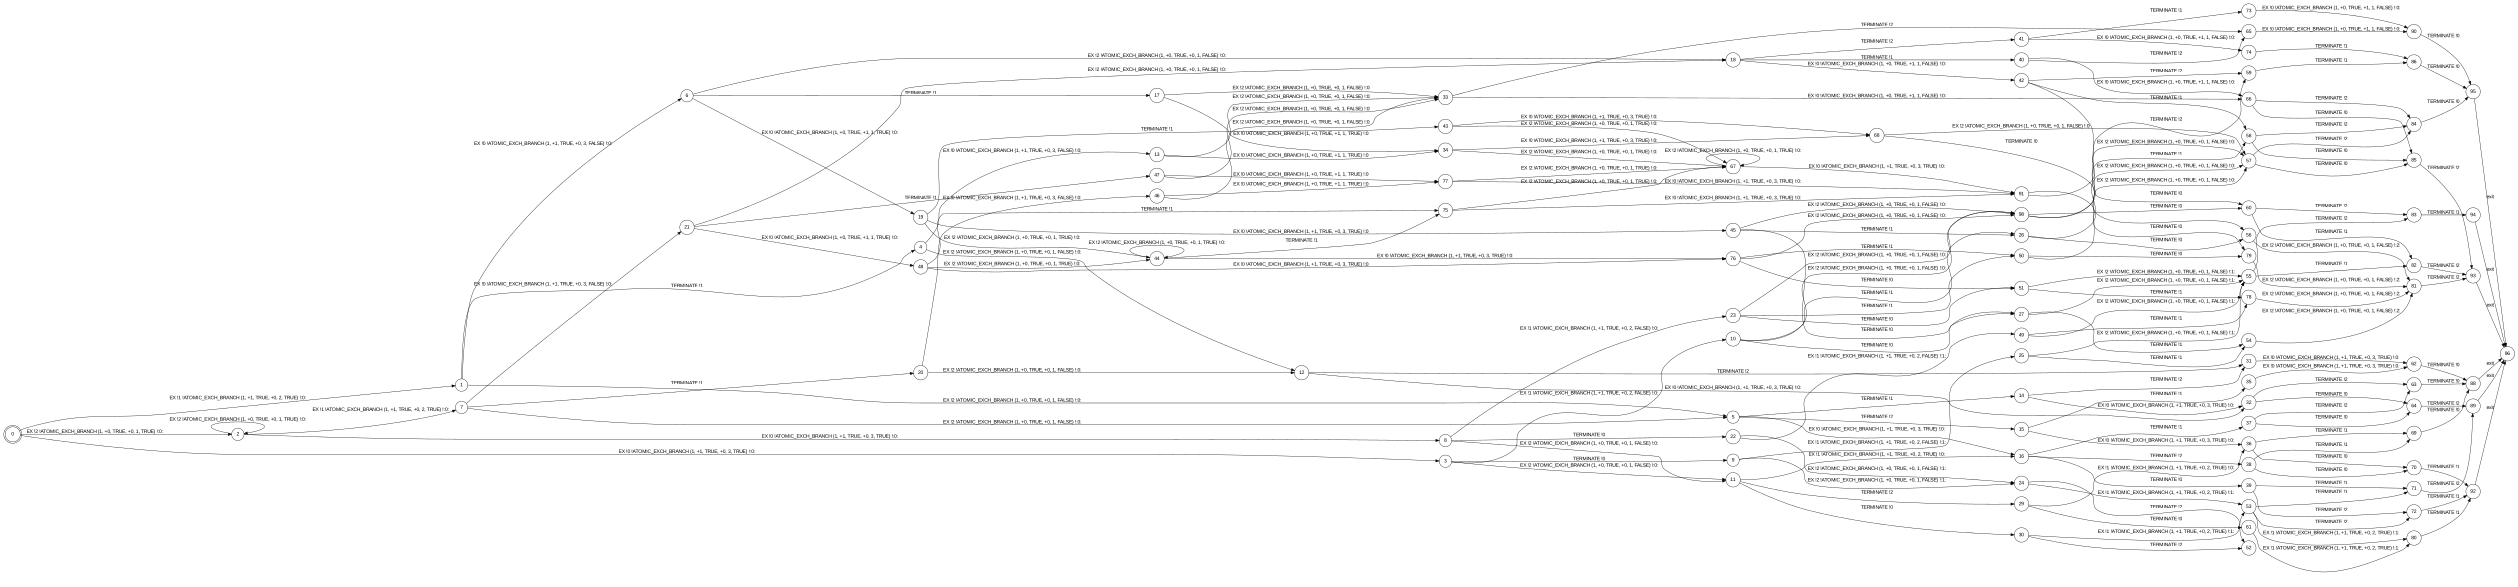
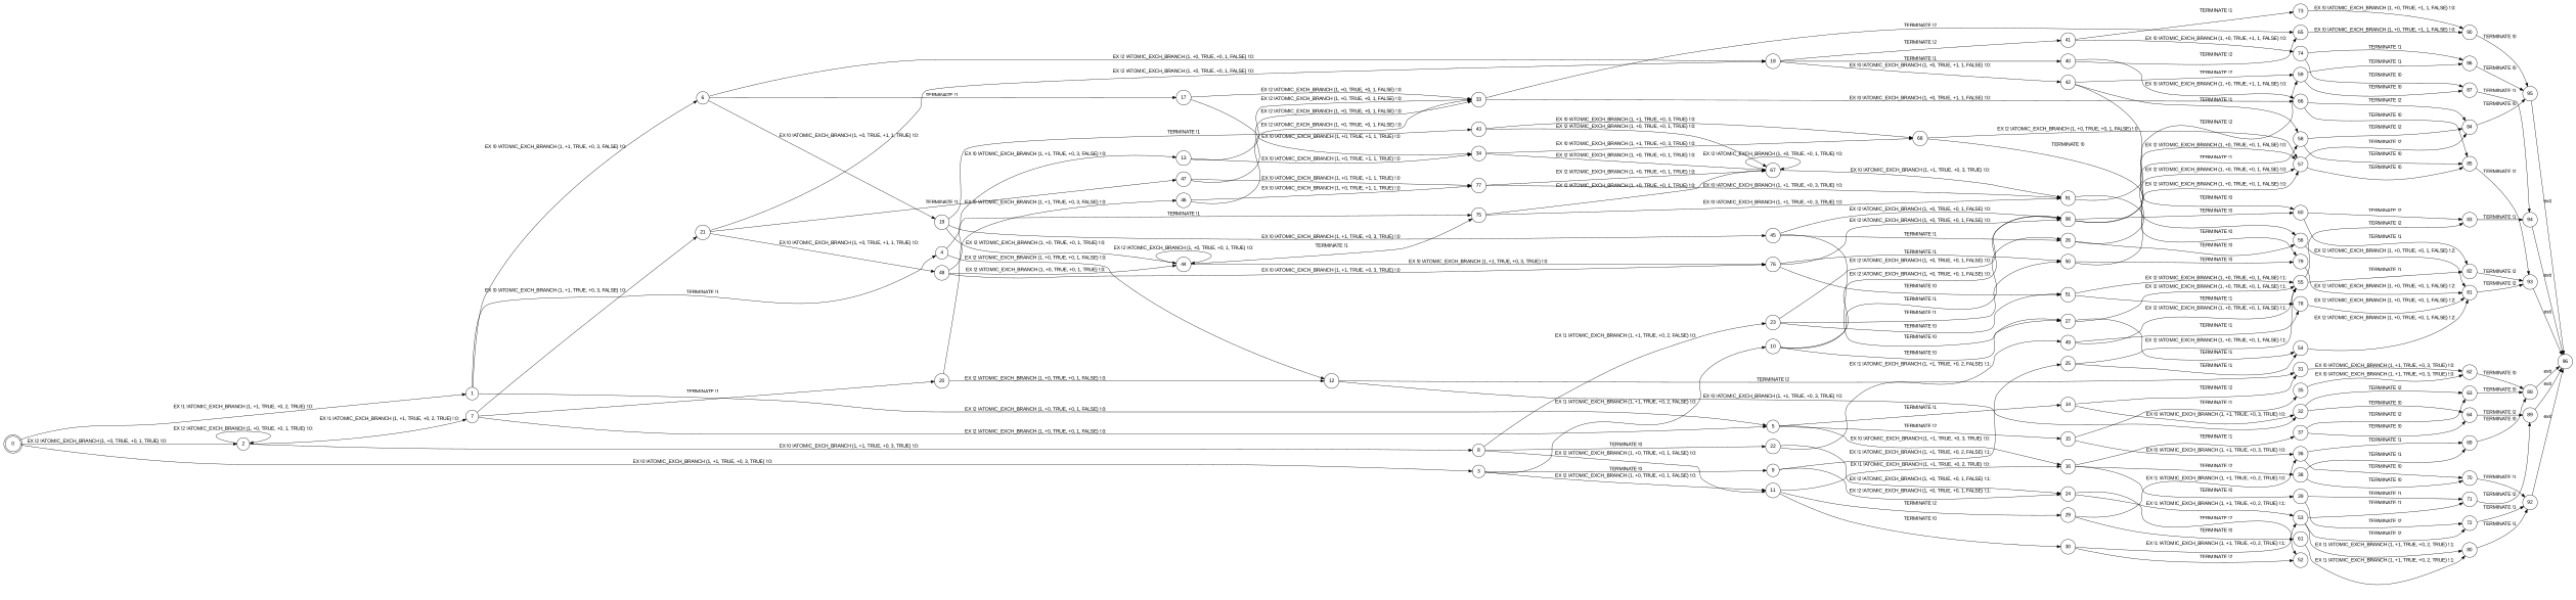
  digraph {
    fontname="Liberation Sans"
    rankdir=LR
    node [fontname="Liberation Sans" shape=circle]
    edge [fontname="Liberation Sans"]
    0 [peripheries=2]
    1
    2
    3
    4
    5
    6
    7
    8
    9
    10
    11
    12
    13
    14
    15
    16
    17
    18
    19
    20
    21
    22
    23
    24
    25
    26
    27
    n29 [label=98]
    29
    30
    31
    32
    33
    34
    35
    36
    37
    38
    39
    40
    41
    42
    43
    44
    45
    46
    47
    48
    49
    50
    51
    52
    53
    54
    55
    56
    57
    58
    59
    60
    61
    62
    63
    64
    65
    66
    67
    68
    69
    70
    71
    72
    73
    74
    75
    76
    77
    78
    79
    80
    81
    82
    83
    84
    85
    86
+   87
    88
    89
    90
    91
    92
    93
    94
    95
    96
    0 -> 1 [label="EX !1 !ATOMIC_EXCH_BRANCH (1, +1, TRUE, +0, 2, TRUE) !:0:"]
    0 -> 2 [label="EX !2 !ATOMIC_EXCH_BRANCH (1, +0, TRUE, +0, 1, TRUE) !:0:"]
    0 -> 3 [label="EX !0 !ATOMIC_EXCH_BRANCH (1, +1, TRUE, +0, 3, TRUE) !:0:"]
    1 -> 4 [label="TERMINATE !1"]
    1 -> 5 [label="EX !2 !ATOMIC_EXCH_BRANCH (1, +0, TRUE, +0, 1, FALSE) !:0:"]
    1 -> 6 [label="EX !0 !ATOMIC_EXCH_BRANCH (1, +1, TRUE, +0, 3, FALSE) !:0:"]
    2 -> 2 [label="EX !2 !ATOMIC_EXCH_BRANCH (1, +0, TRUE, +0, 1, TRUE) !:0:"]
    2 -> 7 [label="EX !1 !ATOMIC_EXCH_BRANCH (1, +1, TRUE, +0, 2, TRUE) !:0:"]
    2 -> 8 [label="EX !0 !ATOMIC_EXCH_BRANCH (1, +1, TRUE, +0, 3, TRUE) !:0:"]
    3 -> 9 [label="TERMINATE !0"]
    3 -> 10 [label="EX !1 !ATOMIC_EXCH_BRANCH (1, +1, TRUE, +0, 2, FALSE) !:0:"]
    3 -> 11 [label="EX !2 !ATOMIC_EXCH_BRANCH (1, +0, TRUE, +0, 1, FALSE) !:0:"]
    4 -> 12 [label="EX !2 !ATOMIC_EXCH_BRANCH (1, +0, TRUE, +0, 1, FALSE) !:0:"]
    4 -> 13 [label="EX !0 !ATOMIC_EXCH_BRANCH (1, +1, TRUE, +0, 3, FALSE) !:0:"]
    5 -> 14 [label="TERMINATE !1"]
    5 -> 15 [label="TERMINATE !2"]
    5 -> 16 [label="EX !0 !ATOMIC_EXCH_BRANCH (1, +1, TRUE, +0, 3, TRUE) !:0:"]
    6 -> 17 [label="TERMINATE !1"]
    6 -> 18 [label="EX !2 !ATOMIC_EXCH_BRANCH (1, +0, TRUE, +0, 1, FALSE) !:0:"]
    6 -> 19 [label="EX !0 !ATOMIC_EXCH_BRANCH (1, +0, TRUE, +1, 1, TRUE) !:0:"]
    7 -> 5 [label="EX !2 !ATOMIC_EXCH_BRANCH (1, +0, TRUE, +0, 1, FALSE) !:0:"]
    7 -> 20 [label="TERMINATE !1"]
    7 -> 21 [label="EX !0 !ATOMIC_EXCH_BRANCH (1, +1, TRUE, +0, 3, FALSE) !:0:"]
    8 -> 11 [label="EX !2 !ATOMIC_EXCH_BRANCH (1, +0, TRUE, +0, 1, FALSE) !:0:"]
    8 -> 22 [label="TERMINATE !0"]
    8 -> 23 [label="EX !1 !ATOMIC_EXCH_BRANCH (1, +1, TRUE, +0, 2, FALSE) !:0:"]
    9 -> 24 [label="EX !2 !ATOMIC_EXCH_BRANCH (1, +0, TRUE, +0, 1, FALSE) !:1:"]
    9 -> 25 [label="EX !1 !ATOMIC_EXCH_BRANCH (1, +1, TRUE, +0, 2, FALSE) !:1:"]
    10 -> 26 [label="TERMINATE !1"]
    10 -> 27 [label="TERMINATE !0"]
    10 -> n29 [label="EX !2 !ATOMIC_EXCH_BRANCH (1, +0, TRUE, +0, 1, FALSE) !:0:"]
    11 -> 16 [label="EX !1 !ATOMIC_EXCH_BRANCH (1, +1, TRUE, +0, 2, TRUE) !:0:"]
    11 -> 29 [label="TERMINATE !2"]
    11 -> 30 [label="TERMINATE !0"]
    12 -> 31 [label="TERMINATE !2"]
    12 -> 32 [label="EX !0 !ATOMIC_EXCH_BRANCH (1, +1, TRUE, +0, 3, TRUE) !:0:"]
    13 -> 33 [label="EX !2 !ATOMIC_EXCH_BRANCH (1, +0, TRUE, +0, 1, FALSE) !:0:"]
    13 -> 34 [label="EX !0 !ATOMIC_EXCH_BRANCH (1, +0, TRUE, +1, 1, TRUE) !:0:"]
    14 -> 31 [label="TERMINATE !2"]
    14 -> 32 [label="EX !0 !ATOMIC_EXCH_BRANCH (1, +1, TRUE, +0, 3, TRUE) !:0:"]
    15 -> 35 [label="TERMINATE !1"]
    15 -> 36 [label="EX !0 !ATOMIC_EXCH_BRANCH (1, +1, TRUE, +0, 3, TRUE) !:0:"]
    16 -> 37 [label="TERMINATE !1"]
    16 -> 38 [label="TERMINATE !2"]
    16 -> 39 [label="TERMINATE !0"]
    17 -> 33 [label="EX !2 !ATOMIC_EXCH_BRANCH (1, +0, TRUE, +0, 1, FALSE) !:0:"]
    17 -> 34 [label="EX !0 !ATOMIC_EXCH_BRANCH (1, +0, TRUE, +1, 1, TRUE) !:0:"]
    18 -> 40 [label="TERMINATE !1"]
    18 -> 41 [label="TERMINATE !2"]
    18 -> 42 [label="EX !0 !ATOMIC_EXCH_BRANCH (1, +0, TRUE, +1, 1, FALSE) !:0:"]
    19 -> 43 [label="TERMINATE !1"]
    19 -> 44 [label="EX !2 !ATOMIC_EXCH_BRANCH (1, +0, TRUE, +0, 1, TRUE) !:0:"]
    19 -> 45 [label="EX !0 !ATOMIC_EXCH_BRANCH (1, +1, TRUE, +0, 3, TRUE) !:0:"]
    20 -> 12 [label="EX !2 !ATOMIC_EXCH_BRANCH (1, +0, TRUE, +0, 1, FALSE) !:0:"]
    20 -> 46 [label="EX !0 !ATOMIC_EXCH_BRANCH (1, +1, TRUE, +0, 3, FALSE) !:0:"]
    21 -> 18 [label="EX !2 !ATOMIC_EXCH_BRANCH (1, +0, TRUE, +0, 1, FALSE) !:0:"]
    21 -> 47 [label="TERMINATE !1"]
    21 -> 48 [label="EX !0 !ATOMIC_EXCH_BRANCH (1, +0, TRUE, +1, 1, TRUE) !:0:"]
    22 -> 24 [label="EX !2 !ATOMIC_EXCH_BRANCH (1, +0, TRUE, +0, 1, FALSE) !:1:"]
    22 -> 49 [label="EX !1 !ATOMIC_EXCH_BRANCH (1, +1, TRUE, +0, 2, FALSE) !:1:"]
    23 -> n29 [label="EX !2 !ATOMIC_EXCH_BRANCH (1, +0, TRUE, +0, 1, FALSE) !:0:"]
    23 -> 50 [label="TERMINATE !1"]
    23 -> 51 [label="TERMINATE !0"]
    24 -> 52 [label="TERMINATE !2"]
    24 -> 53 [label="EX !1 !ATOMIC_EXCH_BRANCH (1, +1, TRUE, +0, 2, TRUE) !:1:"]
    25 -> 54 [label="TERMINATE !1"]
    25 -> 55 [label="EX !2 !ATOMIC_EXCH_BRANCH (1, +0, TRUE, +0, 1, FALSE) !:1:"]
    26 -> 56 [label="TERMINATE !0"]
    26 -> 57 [label="EX !2 !ATOMIC_EXCH_BRANCH (1, +0, TRUE, +0, 1, FALSE) !:0:"]
    27 -> 54 [label="TERMINATE !1"]
    27 -> 55 [label="EX !2 !ATOMIC_EXCH_BRANCH (1, +0, TRUE, +0, 1, FALSE) !:1:"]
    n29 -> 58 [label="TERMINATE !1"]
    n29 -> 59 [label="TERMINATE !2"]
    n29 -> 60 [label="TERMINATE !0"]
    29 -> 36 [label="EX !1 !ATOMIC_EXCH_BRANCH (1, +1, TRUE, +0, 2, TRUE) !:0:"]
    29 -> 61 [label="TERMINATE !0"]
    30 -> 52 [label="TERMINATE !2"]
    30 -> 53 [label="EX !1 !ATOMIC_EXCH_BRANCH (1, +1, TRUE, +0, 2, TRUE) !:1:"]
    31 -> 62 [label="EX !0 !ATOMIC_EXCH_BRANCH (1, +1, TRUE, +0, 3, TRUE) !:0:"]
    32 -> 63 [label="TERMINATE !2"]
    32 -> 64 [label="TERMINATE !0"]
    33 -> 65 [label="TERMINATE !2"]
    33 -> 66 [label="EX !0 !ATOMIC_EXCH_BRANCH (1, +0, TRUE, +1, 1, FALSE) !:0:"]
    34 -> 67 [label="EX !2 !ATOMIC_EXCH_BRANCH (1, +0, TRUE, +0, 1, TRUE) !:0:"]
    34 -> 68 [label="EX !0 !ATOMIC_EXCH_BRANCH (1, +1, TRUE, +0, 3, TRUE) !:0:"]
    35 -> 62 [label="EX !0 !ATOMIC_EXCH_BRANCH (1, +1, TRUE, +0, 3, TRUE) !:0:"]
    36 -> 69 [label="TERMINATE !1"]
    36 -> 70 [label="TERMINATE !0"]
    37 -> 63 [label="TERMINATE !2"]
    37 -> 64 [label="TERMINATE !0"]
    38 -> 69 [label="TERMINATE !1"]
    38 -> 70 [label="TERMINATE !0"]
    39 -> 71 [label="TERMINATE !1"]
    39 -> 72 [label="TERMINATE !2"]
    40 -> 65 [label="TERMINATE !2"]
    40 -> 66 [label="EX !0 !ATOMIC_EXCH_BRANCH (1, +0, TRUE, +1, 1, FALSE) !:0:"]
    41 -> 73 [label="TERMINATE !1"]
    41 -> 74 [label="EX !0 !ATOMIC_EXCH_BRANCH (1, +0, TRUE, +1, 1, FALSE) !:0:"]
    42 -> 58 [label="TERMINATE !1"]
    42 -> 59 [label="TERMINATE !2"]
    42 -> 60 [label="TERMINATE !0"]
    43 -> 67 [label="EX !2 !ATOMIC_EXCH_BRANCH (1, +0, TRUE, +0, 1, TRUE) !:0:"]
    43 -> 68 [label="EX !0 !ATOMIC_EXCH_BRANCH (1, +1, TRUE, +0, 3, TRUE) !:0:"]
    44 -> 44 [label="EX !2 !ATOMIC_EXCH_BRANCH (1, +0, TRUE, +0, 1, TRUE) !:0:"]
    44 -> 75 [label="TERMINATE !1"]
    44 -> 76 [label="EX !0 !ATOMIC_EXCH_BRANCH (1, +1, TRUE, +0, 3, TRUE) !:0:"]
    45 -> 26 [label="TERMINATE !1"]
    45 -> 27 [label="TERMINATE !0"]
    45 -> n29 [label="EX !2 !ATOMIC_EXCH_BRANCH (1, +0, TRUE, +0, 1, FALSE) !:0:"]
    46 -> 33 [label="EX !2 !ATOMIC_EXCH_BRANCH (1, +0, TRUE, +0, 1, FALSE) !:0:"]
    46 -> 77 [label="EX !0 !ATOMIC_EXCH_BRANCH (1, +0, TRUE, +1, 1, TRUE) !:0:"]
    47 -> 33 [label="EX !2 !ATOMIC_EXCH_BRANCH (1, +0, TRUE, +0, 1, FALSE) !:0:"]
    47 -> 77 [label="EX !0 !ATOMIC_EXCH_BRANCH (1, +0, TRUE, +1, 1, TRUE) !:0:"]
    48 -> 44 [label="EX !2 !ATOMIC_EXCH_BRANCH (1, +0, TRUE, +0, 1, TRUE) !:0:"]
    48 -> 75 [label="TERMINATE !1"]
    48 -> 76 [label="EX !0 !ATOMIC_EXCH_BRANCH (1, +1, TRUE, +0, 3, TRUE) !:0:"]
    49 -> 55 [label="EX !2 !ATOMIC_EXCH_BRANCH (1, +0, TRUE, +0, 1, FALSE) !:1:"]
    49 -> 78 [label="TERMINATE !1"]
    50 -> 57 [label="EX !2 !ATOMIC_EXCH_BRANCH (1, +0, TRUE, +0, 1, FALSE) !:0:"]
    50 -> 79 [label="TERMINATE !0"]
    51 -> 55 [label="EX !2 !ATOMIC_EXCH_BRANCH (1, +0, TRUE, +0, 1, FALSE) !:1:"]
    51 -> 78 [label="TERMINATE !1"]
    53 -> 71 [label="TERMINATE !1"]
    53 -> 72 [label="TERMINATE !2"]
    53 -> 80 [label="EX !1 !ATOMIC_EXCH_BRANCH (1, +1, TRUE, +0, 2, TRUE) !:1:"]
    54 -> 81 [label="EX !2 !ATOMIC_EXCH_BRANCH (1, +0, TRUE, +0, 1, FALSE) !:2:"]
    55 -> 82 [label="TERMINATE !1"]
    55 -> 83 [label="TERMINATE !2"]
    56 -> 81 [label="EX !2 !ATOMIC_EXCH_BRANCH (1, +0, TRUE, +0, 1, FALSE) !:2:"]
    57 -> 84 [label="TERMINATE !2"]
    57 -> 85 [label="TERMINATE !0"]
    58 -> 84 [label="TERMINATE !2"]
    58 -> 85 [label="TERMINATE !0"]
    59 -> 86 [label="TERMINATE !1"]
+   59 -> 87 [label="TERMINATE !0"]
    60 -> 82 [label="TERMINATE !1"]
    60 -> 83 [label="TERMINATE !2"]
    61 -> 80 [label="EX !1 !ATOMIC_EXCH_BRANCH (1, +1, TRUE, +0, 2, TRUE) !:1:"]
    62 -> 88 [label="TERMINATE !0"]
    63 -> 88 [label="TERMINATE !0"]
    64 -> 89 [label="TERMINATE !2"]
    65 -> 90 [label="EX !0 !ATOMIC_EXCH_BRANCH (1, +0, TRUE, +1, 1, FALSE) !:0:"]
    66 -> 84 [label="TERMINATE !2"]
    66 -> 85 [label="TERMINATE !0"]
    67 -> 67 [label="EX !2 !ATOMIC_EXCH_BRANCH (1, +0, TRUE, +0, 1, TRUE) !:0:"]
    67 -> 91 [label="EX !0 !ATOMIC_EXCH_BRANCH (1, +1, TRUE, +0, 3, TRUE) !:0:"]
    68 -> 56 [label="TERMINATE !0"]
    68 -> 57 [label="EX !2 !ATOMIC_EXCH_BRANCH (1, +0, TRUE, +0, 1, FALSE) !:0:"]
    69 -> 88 [label="TERMINATE !0"]
    70 -> 92 [label="TERMINATE !1"]
    71 -> 89 [label="TERMINATE !2"]
    72 -> 92 [label="TERMINATE !1"]
    73 -> 90 [label="EX !0 !ATOMIC_EXCH_BRANCH (1, +0, TRUE, +1, 1, FALSE) !:0:"]
    74 -> 86 [label="TERMINATE !1"]
+   74 -> 87 [label="TERMINATE !0"]
    75 -> 67 [label="EX !2 !ATOMIC_EXCH_BRANCH (1, +0, TRUE, +0, 1, TRUE) !:0:"]
    75 -> 91 [label="EX !0 !ATOMIC_EXCH_BRANCH (1, +1, TRUE, +0, 3, TRUE) !:0:"]
    76 -> n29 [label="EX !2 !ATOMIC_EXCH_BRANCH (1, +0, TRUE, +0, 1, FALSE) !:0:"]
    76 -> 50 [label="TERMINATE !1"]
    76 -> 51 [label="TERMINATE !0"]
    77 -> 67 [label="EX !2 !ATOMIC_EXCH_BRANCH (1, +0, TRUE, +0, 1, TRUE) !:0:"]
    77 -> 91 [label="EX !0 !ATOMIC_EXCH_BRANCH (1, +1, TRUE, +0, 3, TRUE) !:0:"]
    78 -> 81 [label="EX !2 !ATOMIC_EXCH_BRANCH (1, +0, TRUE, +0, 1, FALSE) !:2:"]
    79 -> 81 [label="EX !2 !ATOMIC_EXCH_BRANCH (1, +0, TRUE, +0, 1, FALSE) !:2:"]
    80 -> 92 [label="TERMINATE !1"]
    81 -> 93 [label="TERMINATE !2"]
    82 -> 93 [label="TERMINATE !2"]
    83 -> 94 [label="TERMINATE !1"]
    84 -> 95 [label="TERMINATE !0"]
    85 -> 93 [label="TERMINATE !2"]
    86 -> 95 [label="TERMINATE !0"]
+   87 -> 94 [label="TERMINATE !1"]
    88 -> 96 [label=exit]
    89 -> 96 [label=exit]
    90 -> 95 [label="TERMINATE !0"]
    91 -> 57 [label="EX !2 !ATOMIC_EXCH_BRANCH (1, +0, TRUE, +0, 1, FALSE) !:0:"]
    91 -> 79 [label="TERMINATE !0"]
    92 -> 96 [label=exit]
    93 -> 96 [label=exit]
    94 -> 96 [label=exit]
    95 -> 96 [label=exit]
  }
